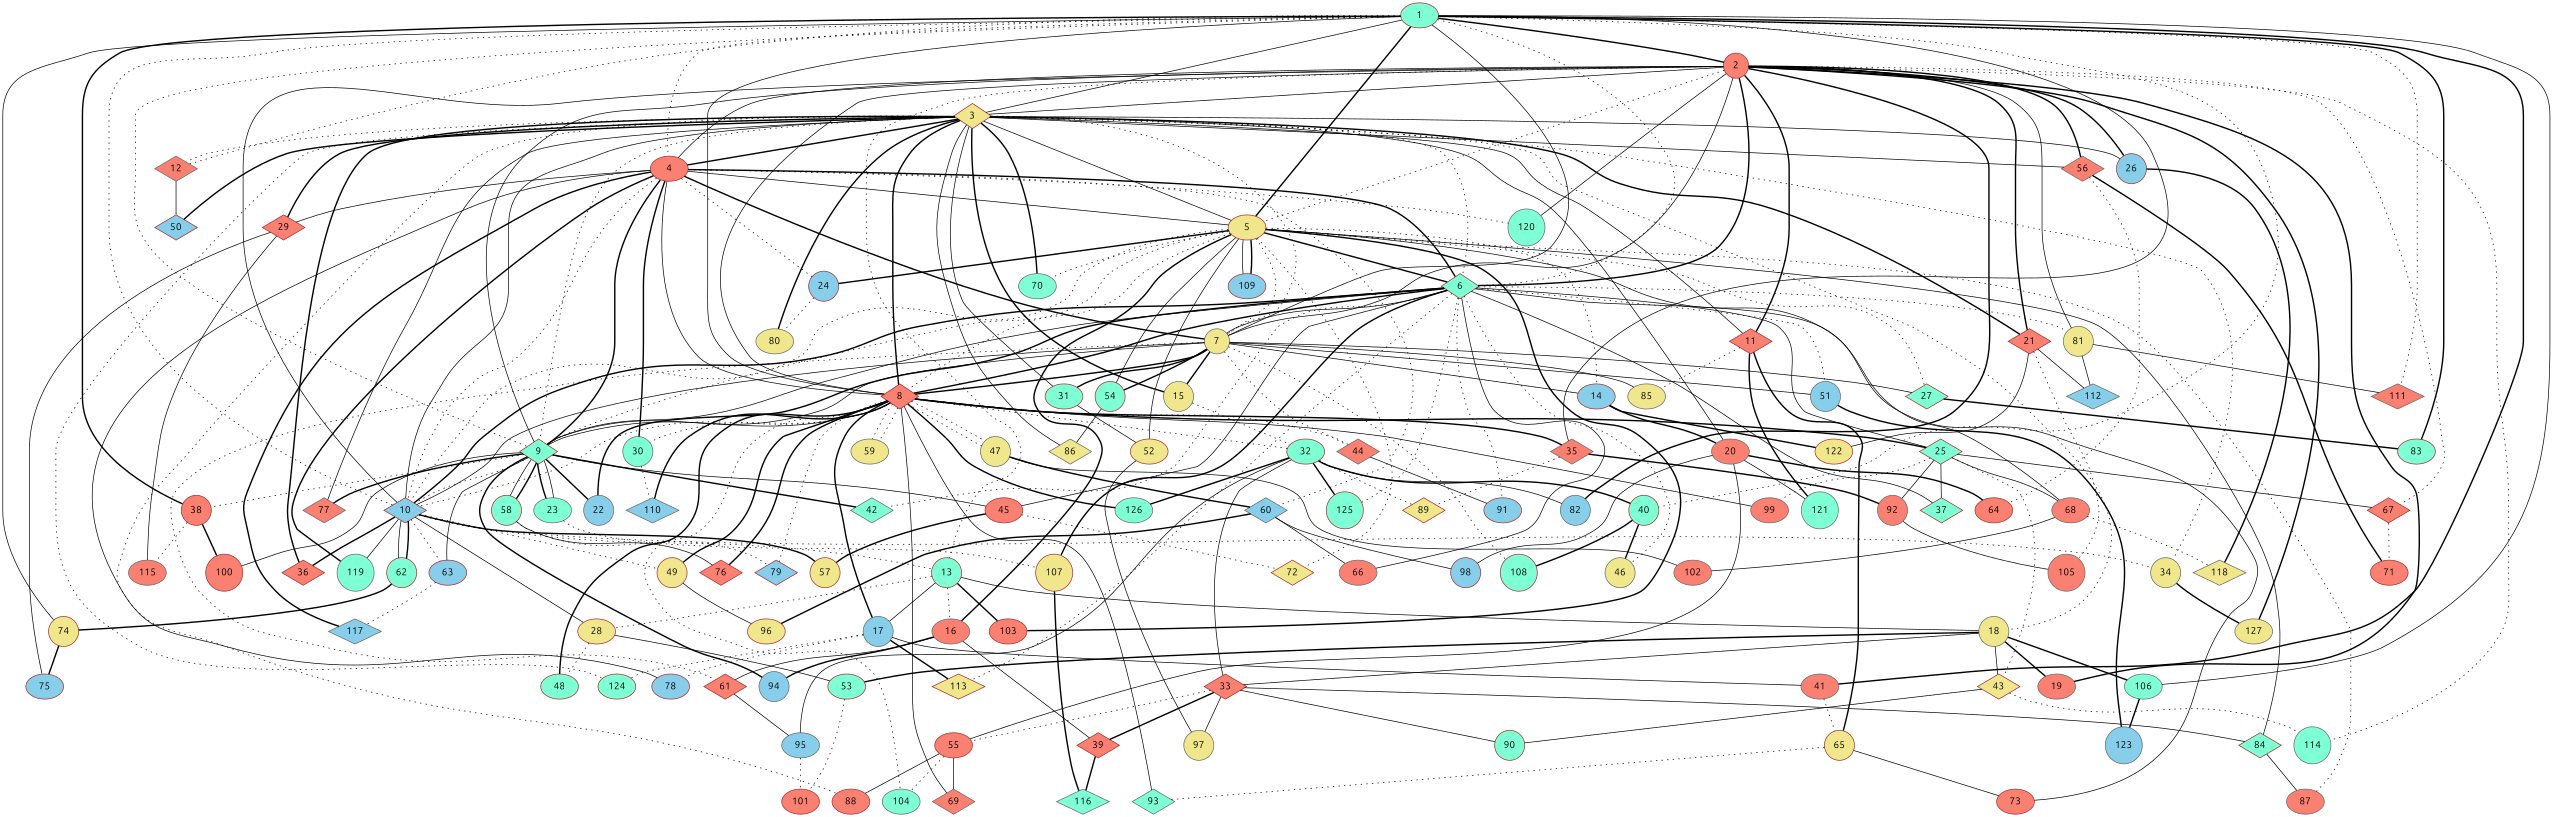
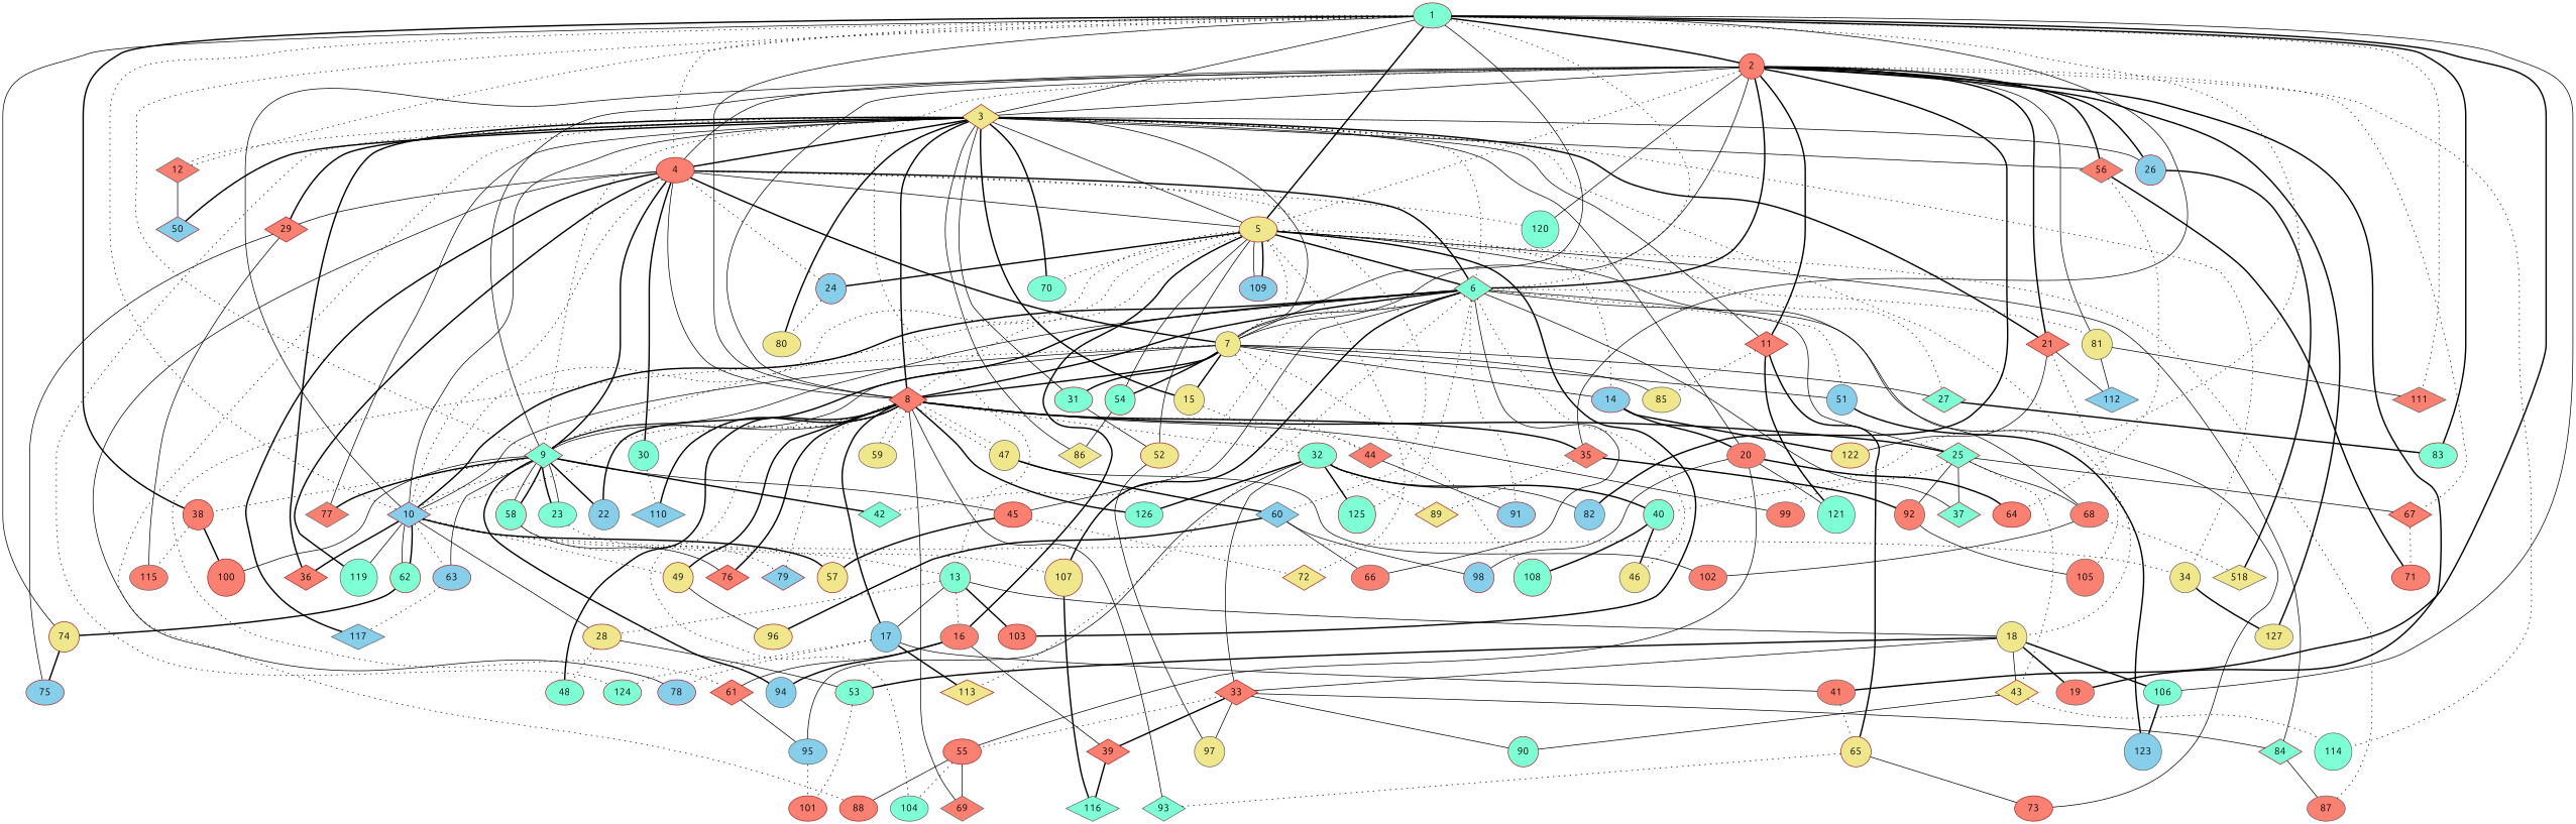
  graph {
    fontname=Ubuntu
    node [color=brown fillcolor=salmon fontname=Ubuntu shape=ellipse style=filled]
    edge [fontname=Ubuntu style=solid]
    1 [fillcolor=aquamarine]
    2 [shape=circle]
    3 [fillcolor=khaki shape=diamond]
    4
    5 [fillcolor=khaki]
    6 [fillcolor=aquamarine shape=diamond]
    7 [color=gray40 fillcolor=khaki shape=circle]
    8 [shape=diamond]
    9 [fillcolor=aquamarine shape=diamond]
    10 [fillcolor=skyblue shape=diamond]
    12 [color=gray40 shape=diamond]
    35 [color=gray40 shape=diamond]
    38 [shape=circle]
    40 [fillcolor=aquamarine shape=circle]
    41 [color=gray40]
    74 [fillcolor=khaki shape=circle]
    83 [fillcolor=aquamarine]
    106 [color=gray40 fillcolor=aquamarine]
    111 [color=gray40 shape=diamond]
    11 [shape=diamond]
    13 [fillcolor=aquamarine shape=circle]
    19 [color=gray40]
    21 [shape=diamond]
    26 [fillcolor=skyblue shape=circle]
    56 [color=gray40 shape=diamond]
    67 [shape=diamond]
    81 [color=gray40 fillcolor=khaki shape=circle]
    82 [color=gray40 fillcolor=skyblue shape=circle]
    114 [color=gray40 fillcolor=aquamarine shape=circle]
    120 [color=gray40 fillcolor=aquamarine shape=circle]
    127 [color=gray40 fillcolor=khaki]
    15 [color=gray40 fillcolor=khaki shape=circle]
    18 [color=gray40 fillcolor=khaki shape=circle]
    20 [color=gray40]
    29 [shape=diamond]
    31 [fillcolor=aquamarine]
    34 [color=gray40 fillcolor=khaki shape=circle]
    36 [shape=diamond]
    50 [fillcolor=skyblue shape=diamond]
    70 [color=gray40 fillcolor=aquamarine]
    77 [color=gray40 shape=diamond]
    80 [color=gray40 fillcolor=khaki]
    86 [color=gray40 fillcolor=khaki shape=diamond]
    88
    124 [fillcolor=aquamarine]
    24 [fillcolor=skyblue shape=circle]
    30 [color=gray40 fillcolor=aquamarine shape=circle]
    60 [color=gray40 fillcolor=skyblue shape=diamond]
    78 [fillcolor=skyblue]
    117 [color=gray40 fillcolor=skyblue shape=diamond]
    119 [color=gray40 fillcolor=aquamarine shape=circle]
    14 [fillcolor=skyblue]
    16 [color=gray40]
    27 [fillcolor=aquamarine shape=diamond]
    52 [fillcolor=khaki]
    54 [fillcolor=aquamarine shape=circle]
    68 [color=gray40]
    72 [fillcolor=khaki shape=diamond]
    84 [fillcolor=aquamarine shape=diamond]
    87 [color=gray40]
    103
    109 [fillcolor=skyblue]
    22 [color=gray40 fillcolor=skyblue shape=circle]
    25 [fillcolor=aquamarine shape=diamond]
    37 [fillcolor=aquamarine shape=diamond]
    42 [color=gray40 fillcolor=aquamarine shape=diamond]
    45
    46 [color=gray40 fillcolor=khaki shape=circle]
    51 [color=gray40 fillcolor=skyblue shape=circle]
    66 [color=gray40]
    73
    91 [fillcolor=skyblue]
    107 [fillcolor=khaki shape=circle]
    113 [fillcolor=khaki shape=diamond]
    125 [fillcolor=aquamarine shape=circle]
    44 [color=gray40 shape=diamond]
    61 [shape=diamond]
    85 [color=gray40 fillcolor=khaki]
    108 [fillcolor=aquamarine shape=circle]
    17 [color=gray40 fillcolor=skyblue shape=circle]
    32 [fillcolor=aquamarine]
    47 [color=gray40 fillcolor=khaki shape=circle]
    48 [fillcolor=aquamarine]
    49 [fillcolor=khaki shape=circle]
    59 [color=gray40 fillcolor=khaki]
    69 [color=gray40 shape=diamond]
    76 [shape=diamond]
    79 [fillcolor=skyblue shape=diamond]
    93 [color=gray40 fillcolor=aquamarine shape=diamond]
    99 [color=gray40]
    104 [color=gray40 fillcolor=aquamarine]
    110 [color=gray40 fillcolor=skyblue shape=diamond]
    126 [color=gray40 fillcolor=aquamarine]
    23 [color=gray40 fillcolor=aquamarine]
    58 [fillcolor=aquamarine shape=circle]
    63 [fillcolor=skyblue]
    94 [color=gray40 fillcolor=skyblue shape=circle]
    100 [shape=circle]
    28 [fillcolor=khaki]
    57 [fillcolor=khaki shape=circle]
    62 [fillcolor=aquamarine shape=circle]
    92 [color=gray40 shape=circle]
    89 [fillcolor=khaki shape=diamond]
    115 [color=gray40]
    65 [fillcolor=khaki shape=circle]
    75 [fillcolor=skyblue]
    123 [color=gray40 fillcolor=skyblue shape=circle]
    121 [color=gray40 fillcolor=aquamarine shape=circle]
    122 [fillcolor=khaki]
    105 [color=gray40 shape=circle]
    112 [color=gray40 fillcolor=skyblue shape=diamond]
-   118 [color=gray40 fillcolor=khaki shape=diamond]
+   118 [color=gray40 fillcolor=khaki shape=diamond label=518]
    64
    71
    33 [shape=diamond]
    43 [fillcolor=khaki shape=diamond]
    53 [fillcolor=aquamarine]
    55
    98 [fillcolor=skyblue shape=circle]
    96 [fillcolor=khaki]
    39 [shape=diamond]
    97 [color=gray40 fillcolor=khaki shape=circle]
    102 [color=gray40]
    116 [color=gray40 fillcolor=aquamarine shape=diamond]
    95 [color=gray40 fillcolor=skyblue]
    90 [fillcolor=aquamarine shape=circle]
    101
    1 -- 2 [style=bold]
    1 -- 3
    1 -- 4 [style=dotted]
    1 -- 5 [style=bold]
    1 -- 6 [style=dotted]
    1 -- 7
    1 -- 8
    1 -- 9 [style=dotted]
    1 -- 10 [style=dotted]
    1 -- 12 [style=dotted]
    1 -- 35
    1 -- 38 [style=bold]
    1 -- 40 [style=dotted]
    1 -- 41 [style=bold]
    1 -- 74
    1 -- 83 [style=bold]
    1 -- 106
    1 -- 111 [style=dotted]
    2 -- 3
    2 -- 4
    2 -- 5 [style=dotted]
    2 -- 6 [style=bold]
    2 -- 7
    2 -- 8
    2 -- 9
    2 -- 10
    2 -- 11 [style=bold]
    2 -- 13 [style=dotted]
    2 -- 19 [style=bold]
    2 -- 21 [style=bold]
    2 -- 26 [style=bold]
    2 -- 56 [style=bold]
    2 -- 67 [style=dotted]
    2 -- 81
    2 -- 82 [style=bold]
    2 -- 114 [style=dotted]
    2 -- 120
    2 -- 127 [style=bold]
    3 -- 4 [style=bold]
    3 -- 5
    3 -- 6 [style=dotted]
-   3 -- 7 [style=dotted]
+   3 -- 7
    3 -- 8 [style=bold]
    3 -- 9 [style=dotted]
    3 -- 10
    3 -- 12 [style=dotted]
    3 -- 11
    3 -- 21 [style=bold]
    3 -- 26
    3 -- 56
    3 -- 15 [style=bold]
    3 -- 18 [style=dotted]
    3 -- 20
    3 -- 29 [style=bold]
    3 -- 31
    3 -- 34 [style=dotted]
    3 -- 36 [style=bold]
    3 -- 50 [style=bold]
    3 -- 70 [style=bold]
    3 -- 77
    3 -- 80 [style=bold]
    3 -- 86
    3 -- 88 [style=dotted]
    3 -- 124 [style=dotted]
    4 -- 5
    4 -- 6 [style=bold]
    4 -- 7 [style=bold]
    4 -- 8
    4 -- 9 [style=bold]
    4 -- 10 [style=dotted]
    4 -- 120 [style=dotted]
    4 -- 29
    4 -- 24 [style=dotted]
    4 -- 30 [style=bold]
    4 -- 60 [style=dotted]
    4 -- 78
    4 -- 117 [style=bold]
    4 -- 119 [style=bold]
    5 -- 6 [style=bold]
    5 -- 7 [style=dotted]
    5 -- 8 [style=dotted]
    5 -- 9 [style=dotted]
    5 -- 10 [style=dotted]
    5 -- 70 [style=dotted]
    5 -- 24 [style=bold]
    5 -- 14 [style=dotted]
    5 -- 16 [style=bold]
    5 -- 27 [style=dotted]
    5 -- 52
    5 -- 54
    5 -- 68
    5 -- 72 [style=dotted]
    5 -- 84
    5 -- 87 [style=dotted]
    5 -- 103 [style=bold]
    5 -- 109
    5 -- 109 [style=bold]
    6 -- 7
    6 -- 8 [style=bold]
    6 -- 9
    6 -- 10 [style=bold]
    6 -- 81 [style=dotted]
    6 -- 22 [style=bold]
    6 -- 25
    6 -- 37
    6 -- 42 [style=dotted]
    6 -- 45
    6 -- 46 [style=dotted]
    6 -- 51 [style=dotted]
    6 -- 66
    6 -- 73
    6 -- 91 [style=dotted]
    6 -- 107 [style=bold]
    6 -- 113 [style=dotted]
    6 -- 125 [style=dotted]
    7 -- 8 [style=bold]
    7 -- 9
    7 -- 10
    7 -- 15 [style=bold]
    7 -- 31 [style=bold]
    7 -- 14
    7 -- 27
    7 -- 54 [style=bold]
    7 -- 51
    7 -- 44 [style=dotted]
    7 -- 61 [style=dotted]
    7 -- 85
    7 -- 108 [style=dotted]
    8 -- 9
    8 -- 10 [style=dotted]
    8 -- 35 [style=bold]
    8 -- 30 [style=dotted]
    8 -- 25 [style=bold]
    8 -- 44 [style=dotted]
    8 -- 17 [style=bold]
    8 -- 32 [style=dotted]
    8 -- 47 [style=dotted]
    8 -- 47 [style=dotted]
    8 -- 48 [style=bold]
    8 -- 49 [style=bold]
    8 -- 59 [style=dotted]
    8 -- 59 [style=dotted]
    8 -- 69
    8 -- 76 [style=bold]
    8 -- 79 [style=dotted]
    8 -- 93
    8 -- 99
    8 -- 104 [style=dotted]
    8 -- 110 [style=bold]
    8 -- 126 [style=bold]
    9 -- 10 [style=dotted]
    9 -- 38 [style=dotted]
    9 -- 77 [style=bold]
    9 -- 22 [style=bold]
    9 -- 42 [style=bold]
    9 -- 45
    9 -- 23 [style=bold]
    9 -- 23
    9 -- 58
    9 -- 58 [style=bold]
    9 -- 63
    9 -- 94 [style=bold]
    9 -- 100
    10 -- 13 [style=dotted]
    10 -- 34 [style=dotted]
    10 -- 36 [style=bold]
    10 -- 119
    10 -- 49 [style=dotted]
    10 -- 63 [style=dotted]
    10 -- 28
    10 -- 57 [style=bold]
    10 -- 62
    10 -- 62 [style=bold]
    12 -- 50
    35 -- 92 [style=bold]
    35 -- 89 [style=dotted]
    38 -- 100 [style=bold]
    38 -- 115 [style=dotted]
    40 -- 46 [style=bold]
    40 -- 108 [style=bold]
    41 -- 65 [style=dotted]
    74 -- 75 [style=bold]
    106 -- 123 [style=bold]
    11 -- 85 [style=dotted]
    11 -- 65 [style=bold]
    11 -- 121 [style=bold]
    13 -- 18
    13 -- 16 [style=dotted]
    13 -- 103 [style=bold]
    13 -- 17
    13 -- 28 [style=dotted]
    21 -- 122
    21 -- 105 [style=dotted]
    21 -- 112
    26 -- 118 [style=bold]
    56 -- 64 [style=dotted]
    56 -- 71 [style=bold]
    67 -- 71 [style=dotted]
    81 -- 111
    81 -- 112
    15 -- 32 [style=dotted]
    18 -- 106 [style=bold]
    18 -- 19 [style=bold]
    18 -- 33
    18 -- 43
    18 -- 53 [style=bold]
    20 -- 121
    20 -- 64 [style=bold]
    20 -- 55
    20 -- 98
    29 -- 115
    29 -- 75
    31 -- 52
    34 -- 127 [style=bold]
    24 -- 80 [style=dotted]
    30 -- 110 [style=dotted]
    60 -- 66
    60 -- 98
    60 -- 96 [style=bold]
    14 -- 20 [style=bold]
    14 -- 122 [style=bold]
    16 -- 61
    16 -- 94 [style=bold]
    16 -- 39
    27 -- 83 [style=bold]
    52 -- 97
    54 -- 86
    68 -- 118 [style=dotted]
    68 -- 102
    84 -- 87
    25 -- 67
    25 -- 68
    25 -- 37
    25 -- 99 [style=dotted]
    25 -- 92
    25 -- 43 [style=dotted]
    45 -- 72 [style=dotted]
    45 -- 57 [style=bold]
    51 -- 123 [style=bold]
    107 -- 116 [style=bold]
    44 -- 91
    61 -- 95
    17 -- 41
    17 -- 124 [style=dotted]
    17 -- 78 [style=dotted]
    17 -- 113 [style=bold]
    32 -- 40 [style=bold]
    32 -- 82
    32 -- 125 [style=bold]
    32 -- 126 [style=bold]
    32 -- 89 [style=dotted]
    32 -- 33
    32 -- 95
    47 -- 60 [style=bold]
    47 -- 102
    49 -- 96
    23 -- 107 [style=dotted]
    58 -- 76
    58 -- 79 [style=dotted]
    63 -- 117 [style=dotted]
    28 -- 48 [style=dotted]
    28 -- 53
    62 -- 74 [style=bold]
    92 -- 105
    65 -- 73
    65 -- 93 [style=dotted]
    33 -- 84
    33 -- 55 [style=dotted]
    33 -- 39 [style=bold]
    33 -- 97
    33 -- 90
    43 -- 114 [style=dotted]
    43 -- 90
    53 -- 101 [style=dotted]
    55 -- 88
    55 -- 69
    55 -- 104 [style=dotted]
    39 -- 116 [style=bold]
    95 -- 101 [style=dotted]
  }
